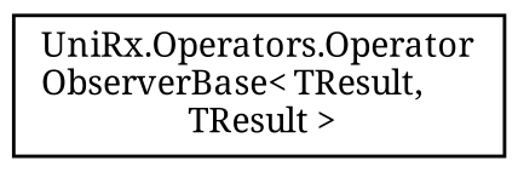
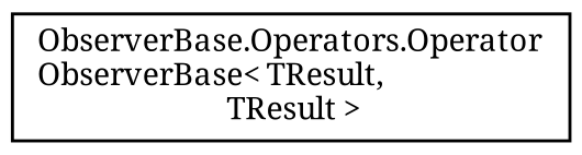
  digraph {
    rankdir=LR
    fontname="Noto Serif"
-   n1 [color=black fillcolor=white fontname="Noto Serif" fontsize=10 height=0.2 label="UniRx.Operators.Operator\lObserverBase\< TResult,\l TResult \>" shape=record style=filled width=0.4]
+   n1 [color=black fillcolor=white fontname="Noto Serif" fontsize=10 height=0.2 label="ObserverBase.Operators.Operator\lObserverBase\< TResult,\l TResult \>" shape=record style=filled width=0.4]
  }
